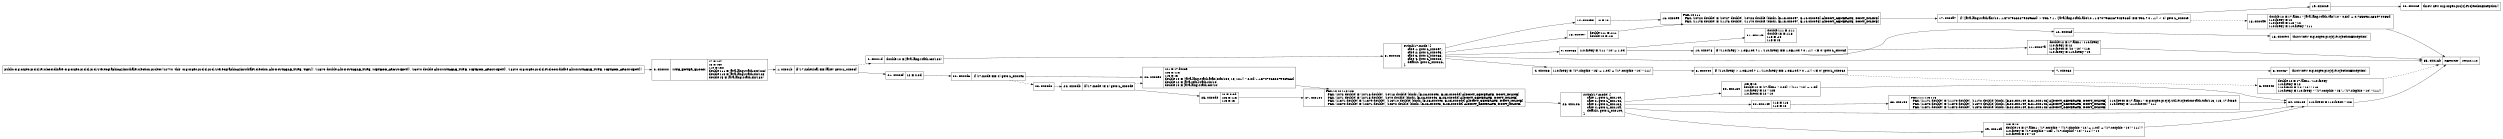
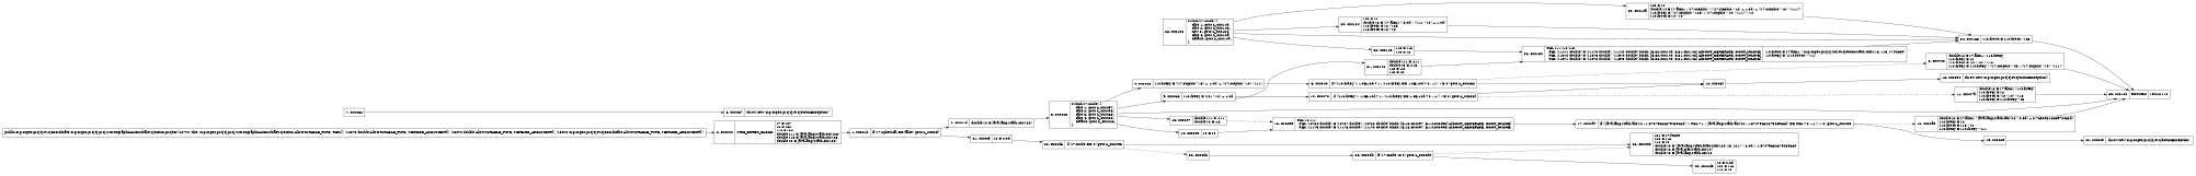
  digraph {
    rankdir=LR
    node [shape=record]
    n1 [label="{0\:\ 0x0000|MTH_ENTER_BLOCK\l|r7 = r27\lr8 = r30\lr10 = r32\ldouble r11 = java.lang.Math.cos(r28)\ldouble r13 = java.lang.Math.sin(r28)\ldouble r5 = java.lang.Math.sin(r30)\l}"]
    n2 [label="{1\:\ 0x001b|if (r7.spherical == false) goto L_0x00cf\l}"]
    n3 [label="{2\:\ 0x001d|double r0 = java.lang.Math.cos(r30)\l}"]
    n4 [label="{21\:\ 0x00cf|r2 = 0.0d\l}"]
    n5 [label="{3\:\ 0x0023|switch(r7.mode) \{\l    case 1: goto L_0x0097;\l    case 2: goto L_0x0095;\l    case 3: goto L_0x0068;\l    case 4: goto L_0x0028;\l    default: goto L_0x0026;\l\}\l}"]
    n6 [label="{22\:\ 0x00d6|if (r7.mode == 4) goto L_0x00e3\l}"]
    n7 [label="{4\:\ 0x0028|r10.f295y = ((r7.sinphi0 * r5) + 1.0d) + ((r7.cosphi0 * r0) * r11)\l}"]
-   n8 [label="{9\:\ 0x0068|r10.f295y = (r11 * r0) + 1.0d\l}"]
+   n8 [label="{9\:\ 0x0068|r10.f295y = (r41 * r0) + 1.0d\l}"]
    n9 [label="{14\:\ 0x0095|r0 = r8\l}"]
    n10 [label="{15\:\ 0x0097|double r11 = \-r11\ldouble r0 = \-r8\l}"]
    n11 [label="{35\:\ 0x016b|RETURN\l|return r10\l}"]
    n12 [label="{5\:\ 0x0040|if ((r10.f295y \> 1.0E\-10d ? 1 : (r10.f295y == 1.0E\-10d ? 0 : \-1)) \<= 0) goto L_0x0062\l}"]
    n13 [label="{10\:\ 0x0078|if ((r10.f295y \> 1.0E\-10d ? 1 : (r10.f295y == 1.0E\-10d ? 0 : \-1)) \<= 0) goto L_0x008f\l}"]
    n14 [label="{31\:\ 0x0148|double r11 = \-r11\ldouble r5 = \-r13\lr13 = \-r8\lr15 = r5\l}"]
    n15 [label="{16\:\ 0x0099|PHI: r0 r11 \l  PHI: (r0v20 double) = (r0v27 double), (r0v28 double) binds: [B:15:0x0097, B:14:0x0095] A[DONT_GENERATE, DONT_INLINE]\l  PHI: (r11v5 double) = (r11v6 double), (r11v0 double) binds: [B:15:0x0097, B:14:0x0095] A[DONT_GENERATE, DONT_INLINE]\l}"]
    n16 [label="{6\:\ 0x0042|double r2 = r7.akm1 \/ r10.f295y\lr10.f295y = r2\lr10.f294x = (r2 * r0) * r13\lr10.f295y = r10.f295y * ((r7.cosphi0 * r5) \- ((r7.sinphi0 * r0) * r11))\l}"]
    n17 [label="{7\:\ 0x0062}"]
    n18 [label="{8\:\ 0x0067|throw new org.osgeo.proj4j.ProjectionException()\l}"]
    n19 [label="{11\:\ 0x007a|double r2 = r7.akm1 \/ r10.f295y\lr10.f295y = r2\lr10.f294x = (r2 * r0) * r13\lr10.f295y = r10.f295y * r5\l}"]
    n20 [label="{12\:\ 0x008f}"]
    n21 [label="{13\:\ 0x0094|throw new org.osgeo.proj4j.ProjectionException()\l}"]
    n22 [label="{17\:\ 0x00a7|if ((java.lang.Math.abs(r0 \- 1.5707963267948966d) \> TOL ? 1 : (java.lang.Math.abs(r0 \- 1.5707963267948966d) == TOL ? 0 : \-1)) \< 0) goto L_0x00c9\l}"]
    n23 [label="{18\:\ 0x00a9|double r2 = r7.akm1 * java.lang.Math.tan((r0 * 0.5d) + 0.7853981633974483d)\lr10.f295y = r2\lr10.f294x = r13 * r2\lr10.f295y = r10.f295y * r11\l}"]
    n24 [label="{19\:\ 0x00c9}"]
    n25 [label="{20\:\ 0x00ce|throw new org.osgeo.proj4j.ProjectionException()\l}"]
    n26 [label="{23\:\ 0x00d8}"]
    n27 [label="{26\:\ 0x00e3|r21 = r7.f423e\lr23 = r13\lr13 = r5\ldouble r0 = (java.lang.Math.atan(ssfn(r30, r5, r21)) * 2.0d) \- 1.5707963267948966d\ldouble r2 = java.ssfn.Math.sin(r0)\ldouble r0 = java.lang.Math.cos(r0)\l}"]
    n28 [label="{24\:\ 0x00db|if (r7.mode != 3) goto L_0x00de\l}"]
-   n29 [label="{27\:\ 0x0104|PHI: r0 r2 r13 r23 \l  PHI: (r0v2 double) = (r0v16 double), (r0v18 double) binds: [B:26:0x00e3, B:25:0x00de] A[DONT_GENERATE, DONT_INLINE]\l  PHI: (r2v1 double) = (r2v15 double), (r2v0 double) binds: [B:26:0x00e3, B:25:0x00de] A[DONT_GENERATE, DONT_INLINE]\l  PHI: (r13v1 double) = (r13v9 double), (r13v10 double) binds: [B:26:0x00e3, B:25:0x00de] A[DONT_GENERATE, DONT_INLINE]\l  PHI: (r23v0 double) = (r23v1 double), (r23v2 double) binds: [B:26:0x00e3, B:25:0x00de] A[DONT_GENERATE, DONT_INLINE]\l}"]
    n30 [label="{25\:\ 0x00de|r0 = 0.0d\lr23 = r13\lr13 = r5\l}"]
-   n31 [label="{28\:\ 0x0106|switch(r7.mode) \{\l    case 1: goto L_0x014e;\l    case 2: goto L_0x0148;\l    case 3: goto L_0x0134;\l    case 4: goto L_0x010a;\l    default: goto L_0x0109;\l\}\l}"]
+   n31 [label="{28\:\ 0x0106|switch(r7.mode) \{\l    case 1: goto L_0x014e;\l    case 2: goto L_0x0148;\l    new 3: goto L_0x0134;\l    case 4: goto L_0x010a;\l    default: goto L_0x0109;\l\}\l}"]
    n32 [label="{29\:\ 0x010a|r25 = r2\ldouble r4 = r7.akm1 \/ (r7.cosphi0 * (((r7.sinphi0 * r2) + 1.0d) + ((r7.cosphi0 * r0) * r11)))\lr10.f295y = ((r7.cosphi0 * r25) \- ((r7.sinphi0 * r0) * r11)) * r4\lr10.f294x = r4 * r0\l}"]
    n33 [label="{30\:\ 0x0134|r25 = r2\ldouble r2 = (r7.akm1 * 2.0d) \/ ((r11 * r0) + 1.0d)\lr10.f295y = r2 * r25\lr10.f294x = r2 * r0\l}"]
    n34 [label="{32\:\ 0x014e|r15 = r13\lr13 = r8\l}"]
    n35 [label="{34\:\ 0x0165|r10.f294x = r10.f294x * r23\l}"]
    n36 [label="{33\:\ 0x0150|PHI: r11 r13 r15 \l  PHI: (r11v1 double) = (r11v0 double), (r11v2 double) binds: [B:32:0x014e, B:31:0x0148] A[DONT_GENERATE, DONT_INLINE]\l  PHI: (r13v2 double) = (r13v3 double), (r13v4 double) binds: [B:32:0x014e, B:31:0x0148] A[DONT_GENERATE, DONT_INLINE]\l  PHI: (r15v1 double) = (r15v2 double), (r15v3 double) binds: [B:32:0x014e, B:31:0x0148] A[DONT_GENERATE, DONT_INLINE]\l|r10.f294x = r7.akm1 * org.osgeo.proj4j.util.ProjectionMath.tsfn(r13, r15, r7.f423e)\lr10.f295y = (\-r10.f294x) * r11\l}"]
    n37 [label="{public org.osgeo.proj4j.ProjCoordinate org.osgeo.proj4j.proj.StereographicAzimuthalProjection.project((r27v0 'this' org.osgeo.proj4j.proj.StereographicAzimuthalProjection A[IMMUTABLE_TYPE, THIS]), (r28v0 double A[IMMUTABLE_TYPE, METHOD_ARGUMENT]), (r30v0 double A[IMMUTABLE_TYPE, METHOD_ARGUMENT]), (r32v0 org.osgeo.proj4j.ProjCoordinate A[IMMUTABLE_TYPE, METHOD_ARGUMENT])) }"]
    n1 -> n2
-   n2 -> n3 [style=dashed]
+   n2 -> n3 [style=solid]
    n2 -> n4
    n3 -> n5
    n4 -> n6
    n5 -> n7
    n5 -> n8
    n5 -> n9
    n5 -> n10
    n5 -> n11
    n6 -> n26 [style=dashed]
    n6 -> n27
    n7 -> n12
    n8 -> n13
    n8 -> n14
    n9 -> n15
-   n10 -> n15
+   n10 -> n15 [style=dashed]
    n12 -> n16 [style=dashed]
-   n12 -> n17
-   n13 -> n19 [style=solid]
+   n12 -> n20
+   n13 -> n19 [style=dashed]
    n13 -> n20
+   n14 -> n36
    n15 -> n22
-   n16 -> n11 [style=dashed]
+   n16 -> n11
    n17 -> n18
    n19 -> n11
    n20 -> n21
    n22 -> n23 [style=dashed]
    n22 -> n24
    n23 -> n11
    n24 -> n25
    n26 -> n28
-   n27 -> n29
    n28 -> n27 [style=dashed]
    n28 -> n30
-   n29 -> n31
-   n30 -> n29
    n31 -> n32
    n31 -> n33
    n31 -> n34
    n31 -> n35
    n32 -> n35
    n33 -> n35
    n34 -> n36
    n35 -> n11
    n36 -> n35
    n37 -> n1
  }
